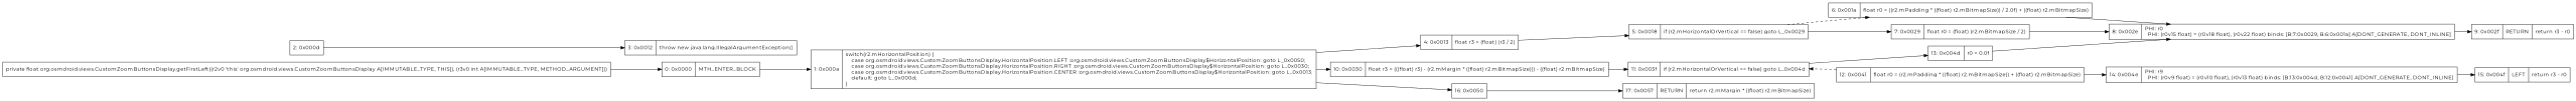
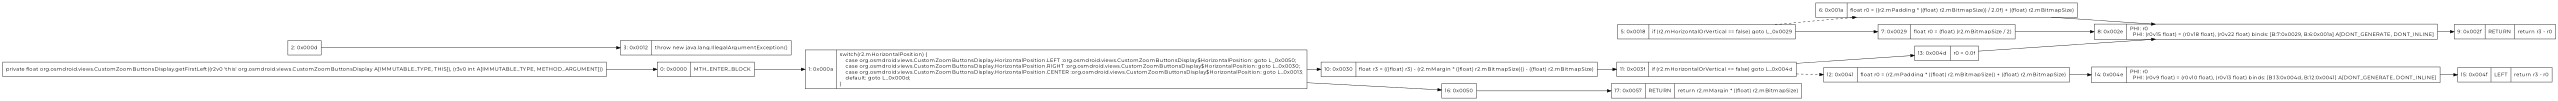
  digraph {
    fontname=Montserrat
    rankdir=LR
    node [fontname=Montserrat shape=record]
    edge [fontname=Montserrat]
    n1 [label="{0\:\ 0x0000|MTH_ENTER_BLOCK\l}"]
    n2 [label="{1\:\ 0x000a|switch(r2.mHorizontalPosition) \{\l    case org.osmdroid.views.CustomZoomButtonsDisplay.HorizontalPosition.LEFT :org.osmdroid.views.CustomZoomButtonsDisplay$HorizontalPosition: goto L_0x0050;\l    case org.osmdroid.views.CustomZoomButtonsDisplay.HorizontalPosition.RIGHT :org.osmdroid.views.CustomZoomButtonsDisplay$HorizontalPosition: goto L_0x0030;\l    case org.osmdroid.views.CustomZoomButtonsDisplay.HorizontalPosition.CENTER :org.osmdroid.views.CustomZoomButtonsDisplay$HorizontalPosition: goto L_0x0013;\l    default: goto L_0x000d;\l\}\l}"]
-   n3 [label="{4\:\ 0x0013|float r3 = (float) (r3 \/ 2)\l}"]
    n4 [label="{10\:\ 0x0030|float r3 = (((float) r3) \- (r2.mMargin * ((float) r2.mBitmapSize))) \- ((float) r2.mBitmapSize)\l}"]
    n5 [label="{16\:\ 0x0050}"]
    n6 [label="{2\:\ 0x000d}"]
    n7 [label="{3\:\ 0x0012|throw new java.lang.IllegalArgumentException()\l}"]
    n8 [label="{5\:\ 0x0018|if (r2.mHorizontalOrVertical == false) goto L_0x0029\l}"]
    n9 [label="{11\:\ 0x003f|if (r2.mHorizontalOrVertical == false) goto L_0x004d\l}"]
    n10 [label="{17\:\ 0x0057|RETURN\l|return r2.mMargin * ((float) r2.mBitmapSize)\l}"]
    n11 [label="{6\:\ 0x001a|float r0 = ((r2.mPadding * ((float) r2.mBitmapSize)) \/ 2.0f) + ((float) r2.mBitmapSize)\l}"]
    n12 [label="{7\:\ 0x0029|float r0 = (float) (r2.mBitmapSize \/ 2)\l}"]
    n13 [label="{8\:\ 0x002e|PHI: r0 \l  PHI: (r0v15 float) = (r0v18 float), (r0v22 float) binds: [B:7:0x0029, B:6:0x001a] A[DONT_GENERATE, DONT_INLINE]\l}"]
    n14 [label="{9\:\ 0x002f|RETURN\l|return r3 \- r0\l}"]
    n15 [label="{12\:\ 0x0041|float r0 = (r2.mPadding * ((float) r2.mBitmapSize)) + ((float) r2.mBitmapSize)\l}"]
    n16 [label="{13\:\ 0x004d|r0 = 0.0f\l}"]
-   n17 [label="{14\:\ 0x004e|PHI: r9 \l  PHI: (r0v9 float) = (r0v10 float), (r0v13 float) binds: [B:13:0x004d, B:12:0x0041] A[DONT_GENERATE, DONT_INLINE]\l}"]
+   n17 [label="{14\:\ 0x004e|PHI: r0 \l  PHI: (r0v9 float) = (r0v10 float), (r0v13 float) binds: [B:13:0x004d, B:12:0x0041] A[DONT_GENERATE, DONT_INLINE]\l}"]
    n18 [label="{15\:\ 0x004f|LEFT\l|return r3 \- r0\l}"]
    n19 [label="{private float org.osmdroid.views.CustomZoomButtonsDisplay.getFirstLeft((r2v0 'this' org.osmdroid.views.CustomZoomButtonsDisplay A[IMMUTABLE_TYPE, THIS]), (r3v0 int A[IMMUTABLE_TYPE, METHOD_ARGUMENT])) }"]
    n1 -> n2
-   n2 -> n3
    n2 -> n4
    n2 -> n5
-   n3 -> n8
    n4 -> n9
    n5 -> n10
    n6 -> n7
    n8 -> n11 [style=dashed]
    n8 -> n12
-   n15 -> n9 [style=dashed]
+   n9 -> n15 [style=dashed]
    n9 -> n16
    n11 -> n13
    n12 -> n13
    n13 -> n14
    n15 -> n17
    n16 -> n13
    n17 -> n18
    n19 -> n1
  }
